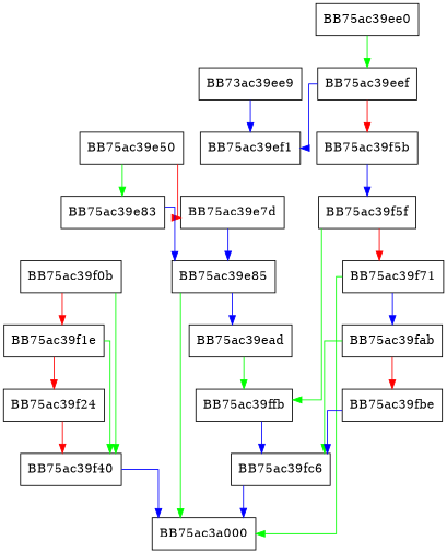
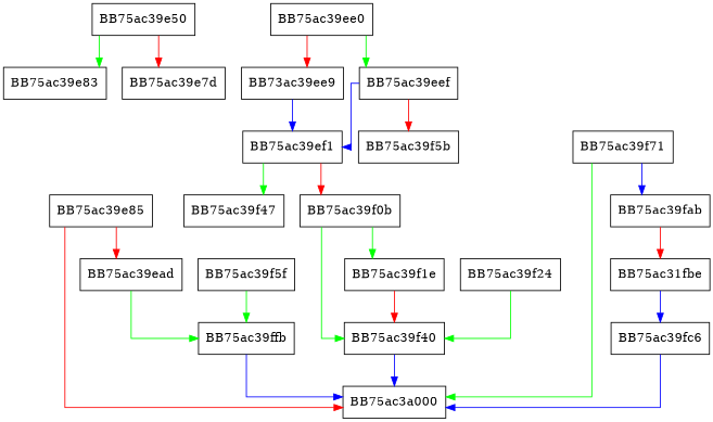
  digraph {
    splines=ortho
    node [shape=box]
    edge [color=green]
    BB75ac39e50
    BB75ac39e83
    BB75ac39e7d
    BB75ac39e85
    BB75ac3a000
    BB75ac39ead
    BB75ac39ffb
    BB75ac39ee0
    BB75ac39eef
    n10 [label=BB73ac39ee9]
    BB75ac39ef1
    BB75ac39f5b
+   BB75ac39f47
    BB75ac39f0b
    BB75ac39f40
    BB75ac39f1e
    BB75ac39f5f
    BB75ac39f71
    BB75ac39f24
    BB75ac39fab
    BB75ac39fc6
-   BB75ac39fbe
+   BB75ac39fbe [label=BB75ac31fbe]
    BB75ac39e50 -> BB75ac39e83
    BB75ac39e50 -> BB75ac39e7d [color=red]
-   BB75ac39e83 -> BB75ac39e85 [color=blue]
-   BB75ac39e7d -> BB75ac39e85 [color=blue]
-   BB75ac39e85 -> BB75ac3a000
-   BB75ac39e85 -> BB75ac39ead [color=blue]
+   BB75ac39e85 -> BB75ac3a000 [color=red]
+   BB75ac39e85 -> BB75ac39ead [color=red]
    BB75ac39ead -> BB75ac39ffb
-   BB75ac39ffb -> BB75ac39fc6 [color=blue]
+   BB75ac39ffb -> BB75ac3a000 [color=blue]
    BB75ac39ee0 -> BB75ac39eef
+   BB75ac39ee0 -> n10 [color=red]
    BB75ac39eef -> BB75ac39ef1 [color=blue]
    BB75ac39eef -> BB75ac39f5b [color=red]
    n10 -> BB75ac39ef1 [color=blue]
-   BB75ac39f5b -> BB75ac39f5f [color=blue]
+   BB75ac39ef1 -> BB75ac39f47
+   BB75ac39ef1 -> BB75ac39f0b [color=red]
    BB75ac39f0b -> BB75ac39f40
-   BB75ac39f0b -> BB75ac39f1e [color=red]
+   BB75ac39f0b -> BB75ac39f1e
    BB75ac39f40 -> BB75ac3a000 [color=blue]
-   BB75ac39f1e -> BB75ac39f40
-   BB75ac39f1e -> BB75ac39f24 [color=red]
+   BB75ac39f1e -> BB75ac39f40 [color=red]
    BB75ac39f5f -> BB75ac39ffb
-   BB75ac39f5f -> BB75ac39f71 [color=red]
    BB75ac39f71 -> BB75ac3a000
    BB75ac39f71 -> BB75ac39fab [color=blue]
-   BB75ac39f24 -> BB75ac39f40 [color=red]
-   BB75ac39fab -> BB75ac39fc6
+   BB75ac39f24 -> BB75ac39f40
    BB75ac39fab -> BB75ac39fbe [color=red]
    BB75ac39fc6 -> BB75ac3a000 [color=blue]
    BB75ac39fbe -> BB75ac39fc6 [color=blue]
  }
